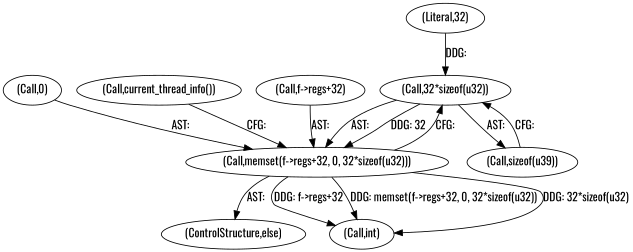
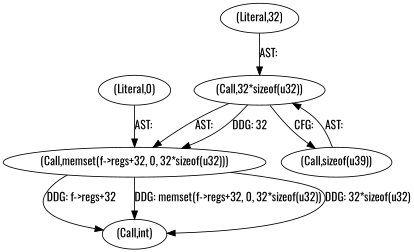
  digraph {
    fontname=Oswald
    node [fontname=Oswald]
    edge [fontname=Oswald]
    n1 [label="(Call,32*sizeof(u32))"]
    n2 [label="(Call,memset(f->regs+32, 0, 32*sizeof(u32)))"]
    n3 [label="(Call,sizeof(u39))"]
-   n4 [label="(ControlStructure,else)"]
    n5 [label="(Call,int)"]
-   n6 [label="(Call,0)"]
-   n7 [label="(Call,current_thread_info())"]
+   n6 [label="(Literal,0)"]
    n8 [label="(Literal,32)"]
-   n9 [label="(Call,f->regs+32)"]
    n1 -> n2 [label="AST: "]
    n1 -> n2 [label="DDG: 32"]
-   n1 -> n3 [label="AST: "]
-   n2 -> n1 [label="CFG: "]
-   n2 -> n4 [label="AST: "]
+   n1 -> n3 [label="CFG: "]
    n2 -> n5 [label="DDG: f->regs+32"]
    n2 -> n5 [label="DDG: memset(f->regs+32, 0, 32*sizeof(u32))"]
    n2 -> n5 [label="DDG: 32*sizeof(u32)"]
-   n3 -> n1 [label="CFG: "]
+   n3 -> n1 [label="AST: "]
    n6 -> n2 [label="AST: "]
-   n7 -> n2 [label="CFG: "]
-   n8 -> n1 [label="DDG: "]
-   n9 -> n2 [label="AST: "]
+   n8 -> n1 [label="AST: "]
  }
